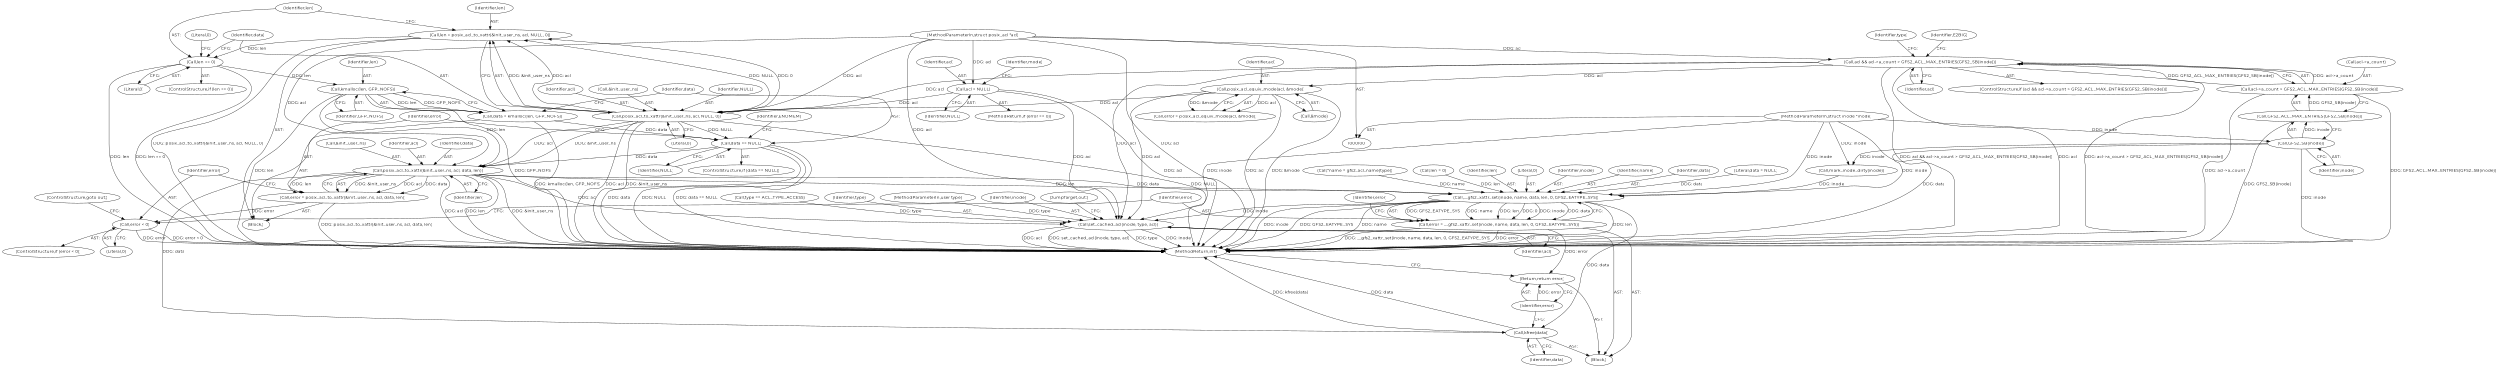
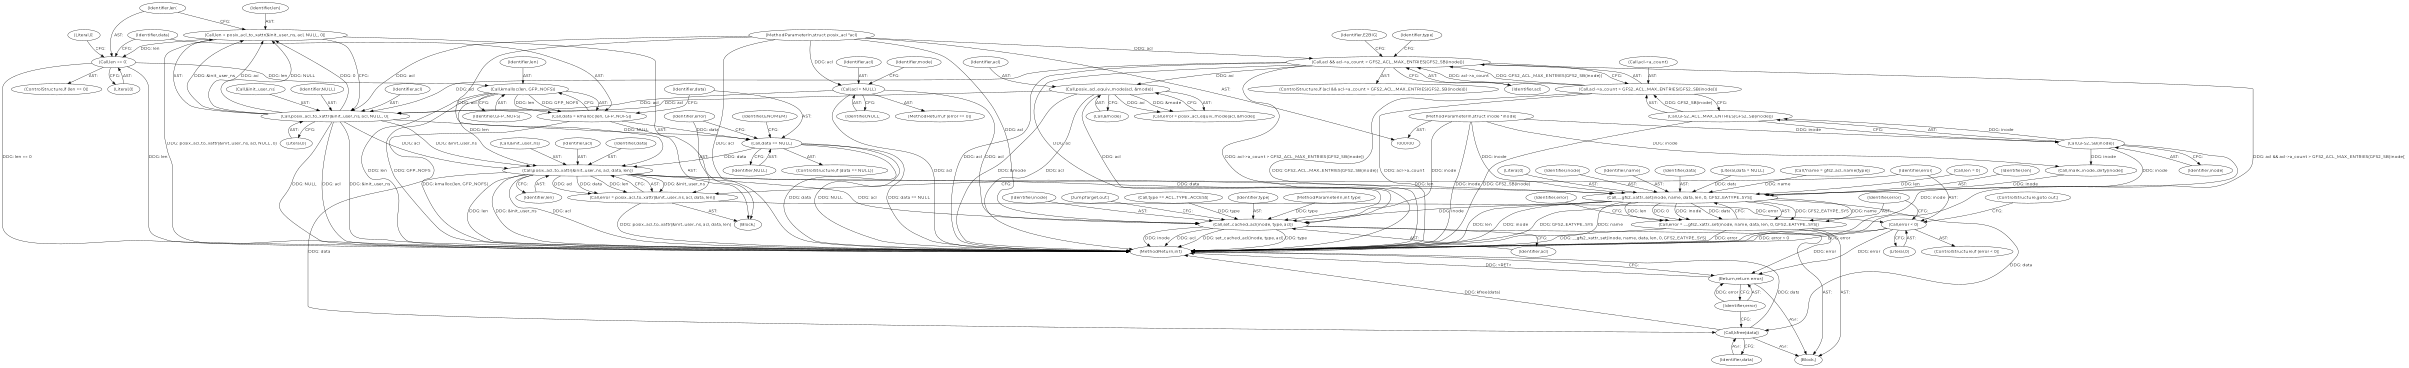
  digraph {
    fontname=Montserrat
    node [fontname=Montserrat]
    edge [fontname=Montserrat]
    n1 [label="(Call,kmalloc(len, GFP_NOFS))"]
    n2 [label="(Call,data = kmalloc(len, GFP_NOFS))"]
    n3 [label="(Call,posix_acl_to_xattr(&init_user_ns, acl, data, len))"]
    n4 [label="(MethodReturn,int)"]
    n5 [label="(Identifier,GFP_NOFS)"]
    n6 [label="(Block,)"]
    n7 [label="(Call,data == NULL)"]
    n8 [label="(Call,set_cached_acl(inode, type, acl))"]
    n9 [label="(Call,__gfs2_xattr_set(inode, name, data, len, 0, GFS2_EATYPE_SYS))"]
    n10 [label="(Call,error = posix_acl_to_xattr(&init_user_ns, acl, data, len))"]
    n11 [label="(Call,kfree(data))"]
    n12 [label="(Identifier,len)"]
    n13 [label="(Return,return error;)"]
    n14 [label="(Call,len == 0)"]
    n15 [label="(ControlStructure,if (len == 0))"]
    n16 [label="(Literal,0)"]
    n17 [label="(Call,len = posix_acl_to_xattr(&init_user_ns, acl, NULL, 0))"]
    n18 [label="(Call,posix_acl_to_xattr(&init_user_ns, acl, NULL, 0))"]
    n19 [label="(Literal,0)"]
    n20 [label="(ControlStructure,if (data == NULL))"]
    n21 [label="(Identifier,NULL)"]
    n22 [label="(Call,posix_acl_equiv_mode(acl, &mode))"]
    n23 [label="(Call,error = posix_acl_equiv_mode(acl, &mode))"]
    n24 [label="(Call,&mode)"]
    n25 [label="(Block,)"]
    n26 [label="(Identifier,acl)"]
    n27 [label="(Call,acl && acl->a_count > GFS2_ACL_MAX_ENTRIES(GFS2_SB(inode)))"]
    n28 [label="(Call,acl->a_count > GFS2_ACL_MAX_ENTRIES(GFS2_SB(inode)))"]
    n29 [label="(ControlStructure,if (acl && acl->a_count > GFS2_ACL_MAX_ENTRIES(GFS2_SB(inode))))"]
    n30 [label="(Identifier,acl)"]
    n31 [label="(Call,GFS2_ACL_MAX_ENTRIES(GFS2_SB(inode)))"]
    n32 [label="(MethodParameterIn,struct posix_acl *acl)"]
    n33 [label="(Call,acl = NULL)"]
    1000100
    n35 [label="(Identifier,NULL)"]
    n36 [label="(MethodReturn,if (error == 0))"]
    n37 [label="(Call,GFS2_SB(inode))"]
    n38 [label="(Identifier,inode)"]
    n39 [label="(Call,mark_inode_dirty(inode))"]
    n40 [label="(Call,error = __gfs2_xattr_set(inode, name, data, len, 0, GFS2_EATYPE_SYS))"]
    n41 [label="(MethodParameterIn,struct inode *inode)"]
    n42 [label="(Call,error < 0)"]
    n43 [label="(Identifier,data)"]
    n44 [label="(Literal,0)"]
    n45 [label="(ControlStructure,if (error < 0))"]
    n46 [label="(Identifier,error)"]
    n47 [label="(Call,&init_user_ns)"]
    n48 [label="(Identifier,type)"]
    n49 [label="(Identifier,mode)"]
    n50 [label="(Literal,0)"]
    n51 [label="(Identifier,acl)"]
    n52 [label="(Identifier,len)"]
    n53 [label="(Identifier,inode)"]
    n54 [label="(Literal,0)"]
    n55 [label="(Identifier,name)"]
    n56 [label="(Identifier,data)"]
    n57 [label="(Identifier,data)"]
    n58 [label="(Literal,data = NULL)"]
    n59 [label="(Identifier,inode)"]
    n60 [label="(Call,*name = gfs2_acl_name(type))"]
    n61 [label="(Identifier,acl)"]
    n62 [label="(JumpTarget,out:)"]
    n63 [label="(Call,type == ACL_TYPE_ACCESS)"]
    n64 [label="(Identifier,len)"]
    n65 [label="(ControlStructure,goto out;)"]
    n66 [label="(Call,&init_user_ns)"]
    n67 [label="(Identifier,data)"]
    n68 [label="(Identifier,acl)"]
    n69 [label="(Identifier,acl)"]
    n70 [label="(Call,acl->a_count)"]
    n71 [label="(Call,len = 0)"]
    n72 [label="(Identifier,error)"]
    n73 [label="(Identifier,type)"]
    n74 [label="(Identifier,error)"]
    n75 [label="(Identifier,len)"]
    n76 [label="(Identifier,len)"]
-   n77 [label="(MethodParameterIn,user type)"]
+   n77 [label="(MethodParameterIn,int type)"]
    n78 [label="(Identifier,error)"]
    n79 [label="(Identifier,data)"]
    n80 [label="(Identifier,E2BIG)"]
    n81 [label="(Identifier,ENOMEM)"]
    n82 [label="(Identifier,error)"]
    n83 [label="(Identifier,NULL)"]
    n1 -> n2 [label="AST: "]
    n1 -> n2 [label="DDG: len"]
    n1 -> n2 [label="DDG: GFP_NOFS"]
    n1 -> n3 [label="DDG: len"]
    n1 -> n4 [label="DDG: len"]
    n1 -> n4 [label="DDG: GFP_NOFS"]
    n1 -> n5 [label="CFG: "]
    n2 -> n1 [label="CFG: "]
    n2 -> n4 [label="DDG: kmalloc(len, GFP_NOFS)"]
    n2 -> n6 [label="AST: "]
    n2 -> n7 [label="DDG: data"]
    n3 -> n4 [label="DDG: len"]
    n3 -> n4 [label="DDG: &init_user_ns"]
    n3 -> n4 [label="DDG: acl"]
    n3 -> n8 [label="DDG: acl"]
    n3 -> n9 [label="DDG: data"]
    n3 -> n9 [label="DDG: len"]
    n3 -> n10 [label="AST: "]
    n3 -> n10 [label="DDG: &init_user_ns"]
    n3 -> n10 [label="DDG: acl"]
    n3 -> n10 [label="DDG: data"]
    n3 -> n10 [label="DDG: len"]
    n3 -> n11 [label="DDG: data"]
    n3 -> n12 [label="CFG: "]
    n4 -> n13 [label="CFG: "]
    n5 -> n1 [label="AST: "]
    n7 -> n3 [label="DDG: data"]
    n7 -> n4 [label="DDG: data"]
    n7 -> n4 [label="DDG: NULL"]
    n7 -> n4 [label="DDG: data == NULL"]
    n7 -> n20 [label="AST: "]
    n7 -> n21 [label="CFG: "]
    n8 -> n4 [label="DDG: inode"]
    n8 -> n4 [label="DDG: acl"]
    n8 -> n4 [label="DDG: set_cached_acl(inode, type, acl)"]
    n8 -> n4 [label="DDG: type"]
    n8 -> n25 [label="AST: "]
    n8 -> n26 [label="CFG: "]
    n9 -> n4 [label="DDG: len"]
    n9 -> n4 [label="DDG: inode"]
    n9 -> n4 [label="DDG: GFS2_EATYPE_SYS"]
    n9 -> n4 [label="DDG: name"]
    n9 -> n8 [label="DDG: inode"]
    n9 -> n11 [label="DDG: data"]
    n9 -> n40 [label="AST: "]
    n9 -> n40 [label="DDG: GFS2_EATYPE_SYS"]
    n9 -> n40 [label="DDG: name"]
    n9 -> n40 [label="DDG: len"]
    n9 -> n40 [label="DDG: 0"]
    n9 -> n40 [label="DDG: inode"]
    n9 -> n40 [label="DDG: data"]
    n10 -> n3 [label="CFG: "]
    n10 -> n4 [label="DDG: posix_acl_to_xattr(&init_user_ns, acl, data, len)"]
    n10 -> n6 [label="AST: "]
    n10 -> n42 [label="DDG: error"]
    n11 -> n4 [label="DDG: kfree(data)"]
    n11 -> n4 [label="DDG: data"]
    n11 -> n25 [label="AST: "]
    n11 -> n43 [label="CFG: "]
    n12 -> n3 [label="AST: "]
+   n13 -> n4 [label="DDG: <RET>"]
    n13 -> n25 [label="AST: "]
    n13 -> n46 [label="CFG: "]
    n14 -> n1 [label="DDG: len"]
    n14 -> n4 [label="DDG: len == 0"]
    n14 -> n4 [label="DDG: len"]
    n14 -> n15 [label="AST: "]
    n14 -> n16 [label="CFG: "]
    n16 -> n14 [label="AST: "]
    n17 -> n4 [label="DDG: posix_acl_to_xattr(&init_user_ns, acl, NULL, 0)"]
    n17 -> n6 [label="AST: "]
    n17 -> n14 [label="DDG: len"]
    n17 -> n18 [label="CFG: "]
    n18 -> n3 [label="DDG: &init_user_ns"]
    n18 -> n3 [label="DDG: acl"]
    n18 -> n4 [label="DDG: NULL"]
    n18 -> n4 [label="DDG: acl"]
    n18 -> n4 [label="DDG: &init_user_ns"]
    n18 -> n7 [label="DDG: NULL"]
    n18 -> n17 [label="AST: "]
    n18 -> n17 [label="DDG: &init_user_ns"]
    n18 -> n17 [label="DDG: acl"]
    n18 -> n17 [label="DDG: NULL"]
    n18 -> n17 [label="DDG: 0"]
    n18 -> n19 [label="CFG: "]
    n19 -> n18 [label="AST: "]
    n21 -> n7 [label="AST: "]
    n22 -> n4 [label="DDG: &mode"]
    n22 -> n4 [label="DDG: acl"]
    n22 -> n8 [label="DDG: acl"]
    n22 -> n18 [label="DDG: acl"]
    n22 -> n23 [label="AST: "]
    n22 -> n23 [label="DDG: acl"]
    n22 -> n23 [label="DDG: &mode"]
    n22 -> n24 [label="CFG: "]
    n23 -> n22 [label="CFG: "]
    n24 -> n22 [label="AST: "]
    n26 -> n8 [label="AST: "]
    n27 -> n4 [label="DDG: acl && acl->a_count > GFS2_ACL_MAX_ENTRIES(GFS2_SB(inode))"]
    n27 -> n4 [label="DDG: acl"]
    n27 -> n4 [label="DDG: acl->a_count > GFS2_ACL_MAX_ENTRIES(GFS2_SB(inode))"]
    n27 -> n8 [label="DDG: acl"]
    n27 -> n18 [label="DDG: acl"]
    n27 -> n22 [label="DDG: acl"]
    n27 -> n28 [label="CFG: "]
    n27 -> n29 [label="AST: "]
    n27 -> n30 [label="CFG: "]
    n28 -> n4 [label="DDG: acl->a_count"]
    n28 -> n4 [label="DDG: GFS2_ACL_MAX_ENTRIES(GFS2_SB(inode))"]
    n28 -> n27 [label="AST: "]
    n28 -> n27 [label="DDG: acl->a_count"]
    n28 -> n27 [label="DDG: GFS2_ACL_MAX_ENTRIES(GFS2_SB(inode))"]
    n28 -> n31 [label="CFG: "]
    n30 -> n27 [label="AST: "]
    n31 -> n4 [label="DDG: GFS2_SB(inode)"]
    n31 -> n28 [label="AST: "]
    n31 -> n28 [label="DDG: GFS2_SB(inode)"]
    n31 -> n37 [label="CFG: "]
    n32 -> n3 [label="DDG: acl"]
    n32 -> n4 [label="DDG: acl"]
    n32 -> n8 [label="DDG: acl"]
    n32 -> n18 [label="DDG: acl"]
    n32 -> n27 [label="DDG: acl"]
    n32 -> n33 [label="DDG: acl"]
    n32 -> 1000100 [label="AST: "]
    n33 -> n4 [label="DDG: acl"]
    n33 -> n8 [label="DDG: acl"]
    n33 -> n18 [label="DDG: acl"]
    n33 -> n35 [label="CFG: "]
    n33 -> n36 [label="AST: "]
    n35 -> n33 [label="AST: "]
    n37 -> n4 [label="DDG: inode"]
    n37 -> n9 [label="DDG: inode"]
    n37 -> n31 [label="AST: "]
    n37 -> n31 [label="DDG: inode"]
    n37 -> n38 [label="CFG: "]
    n37 -> n39 [label="DDG: inode"]
    n38 -> n37 [label="AST: "]
    n39 -> n9 [label="DDG: inode"]
    n40 -> n4 [label="DDG: error"]
    n40 -> n4 [label="DDG: __gfs2_xattr_set(inode, name, data, len, 0, GFS2_EATYPE_SYS)"]
    n40 -> n9 [label="CFG: "]
    n40 -> n13 [label="DDG: error"]
    n40 -> n25 [label="AST: "]
-   n41 -> n4 [label="DDG: data"]
+   n41 -> n4 [label="DDG: inode"]
    n41 -> n8 [label="DDG: inode"]
    n41 -> n9 [label="DDG: inode"]
    n41 -> 1000100 [label="AST: "]
    n41 -> n37 [label="DDG: inode"]
    n41 -> n39 [label="DDG: inode"]
    n42 -> n4 [label="DDG: error"]
    n42 -> n4 [label="DDG: error < 0"]
+   n42 -> n13 [label="DDG: error"]
    n42 -> n44 [label="CFG: "]
    n42 -> n45 [label="AST: "]
    n43 -> n11 [label="AST: "]
    n44 -> n42 [label="AST: "]
    n46 -> n11 [label="CFG: "]
    n46 -> n13 [label="AST: "]
    n46 -> n13 [label="DDG: error"]
    n47 -> n3 [label="AST: "]
    n48 -> n27 [label="CFG: "]
    n49 -> n33 [label="CFG: "]
    n50 -> n9 [label="AST: "]
    n51 -> n18 [label="AST: "]
    n52 -> n17 [label="AST: "]
    n53 -> n9 [label="AST: "]
    n54 -> n14 [label="CFG: "]
    n55 -> n9 [label="AST: "]
    n56 -> n2 [label="CFG: "]
    n56 -> n7 [label="AST: "]
    n57 -> n9 [label="AST: "]
    n58 -> n9 [label="DDG: data"]
    n59 -> n8 [label="AST: "]
    n60 -> n9 [label="DDG: name"]
    n61 -> n33 [label="AST: "]
    n62 -> n8 [label="CFG: "]
    n63 -> n8 [label="DDG: type"]
    n64 -> n1 [label="AST: "]
    n65 -> n42 [label="CFG: "]
    n66 -> n18 [label="AST: "]
    n67 -> n2 [label="AST: "]
    n67 -> n14 [label="CFG: "]
    n68 -> n22 [label="AST: "]
    n69 -> n3 [label="AST: "]
    n70 -> n28 [label="AST: "]
    n71 -> n9 [label="DDG: len"]
    n72 -> n40 [label="CFG: "]
    n73 -> n8 [label="AST: "]
    n74 -> n40 [label="AST: "]
    n74 -> n42 [label="CFG: "]
    n75 -> n14 [label="AST: "]
    n75 -> n17 [label="CFG: "]
    n76 -> n9 [label="AST: "]
    n77 -> n8 [label="DDG: type"]
    n78 -> n7 [label="CFG: "]
    n78 -> n10 [label="AST: "]
    n79 -> n3 [label="AST: "]
    n80 -> n27 [label="CFG: "]
    n81 -> n7 [label="CFG: "]
    n82 -> n10 [label="CFG: "]
    n82 -> n42 [label="AST: "]
    n83 -> n18 [label="AST: "]
  }
